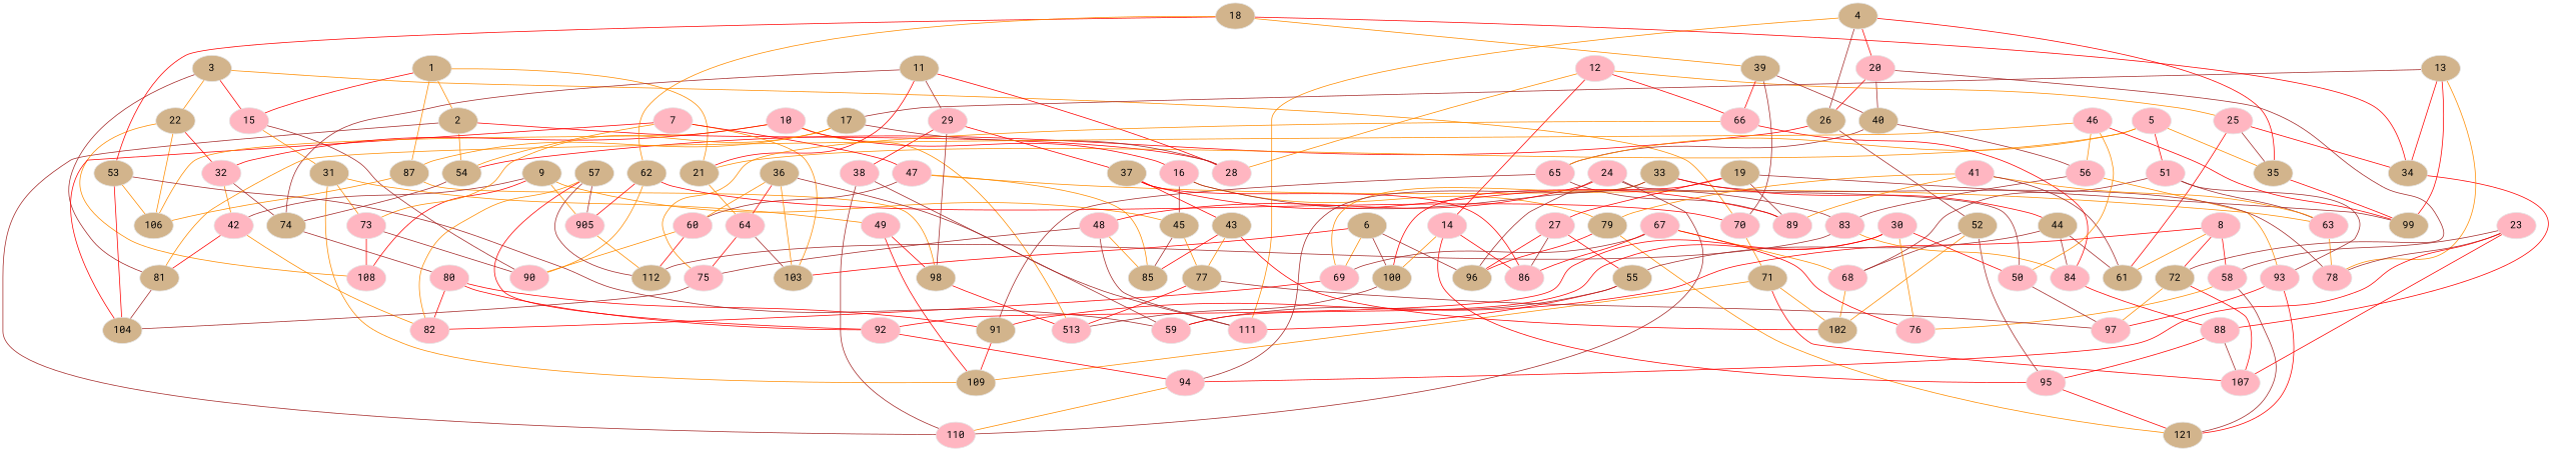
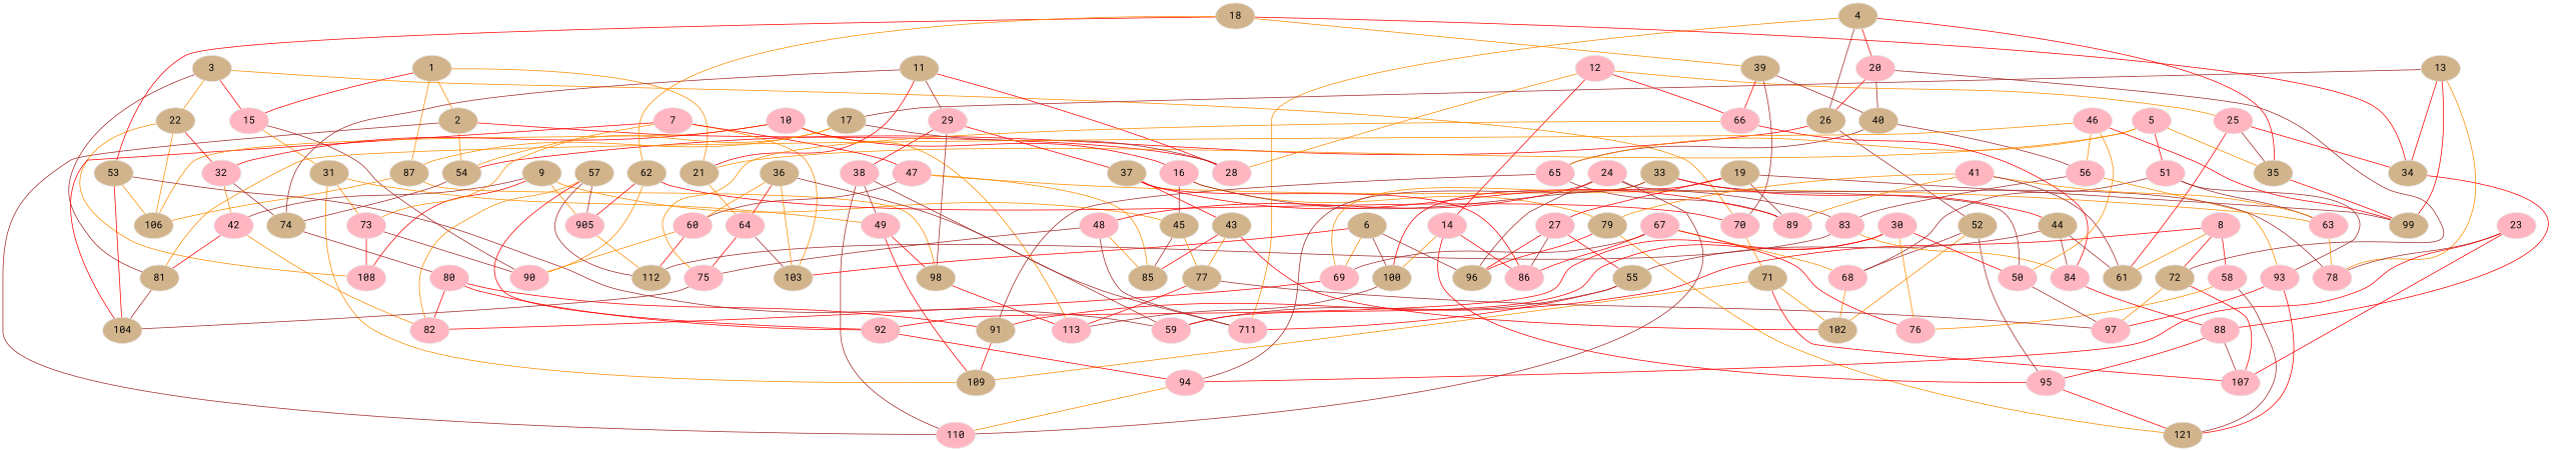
  graph {
    fontname="Roboto Mono"
    node [color=gray90 fillcolor=lightpink fontname="Roboto Mono" style=filled]
    edge [color=red fontname="Roboto Mono"]
    1 [fillcolor=tan]
    2 [fillcolor=tan]
    15
    21 [fillcolor=tan]
    87 [fillcolor=tan]
    28
    54 [fillcolor=tan]
    110
    31 [fillcolor=tan]
    90
    64
    106 [fillcolor=tan]
    98 [fillcolor=tan]
    74 [fillcolor=tan]
    3 [fillcolor=tan]
    22 [fillcolor=tan]
    70
    81 [fillcolor=tan]
    108
    32
    71 [fillcolor=tan]
    104 [fillcolor=tan]
    4 [fillcolor=tan]
    20
    26 [fillcolor=tan]
    35 [fillcolor=tan]
-   111
+   111 [label=711]
    72 [fillcolor=tan]
    40 [fillcolor=tan]
    52 [fillcolor=tan]
    99 [fillcolor=tan]
    5
    51
    65
    63
    68
    93
    91 [fillcolor=tan]
    89
    6 [fillcolor=tan]
    69
    96 [fillcolor=tan]
    100 [fillcolor=tan]
    103 [fillcolor=tan]
    82
-   113 [label=513]
+   113
    7
    47
    60
    85 [fillcolor=tan]
    8
    58
    61 [fillcolor=tan]
    76
    n55 [fillcolor=tan label=121]
    107
    97
    109 [fillcolor=tan]
    9 [fillcolor=tan]
    42
    45 [fillcolor=tan]
    n62 [label=905]
    77 [fillcolor=tan]
    112 [fillcolor=tan]
    10
    16
    79 [fillcolor=tan]
    83
    11 [fillcolor=tan]
    29
    37 [fillcolor=tan]
    38
    80
    12
    14
    25
    66
    86
    95
    34 [fillcolor=tan]
    84
    75
    13 [fillcolor=tan]
    17 [fillcolor=tan]
    78
    73
    88
    49
    18 [fillcolor=tan]
    39 [fillcolor=tan]
    53 [fillcolor=tan]
    62 [fillcolor=tan]
    59
    19 [fillcolor=tan]
    27
    55 [fillcolor=tan]
    56
    23
    94
    24
    48
    50
    102 [fillcolor=tan]
    43 [fillcolor=tan]
    30
    92
    33 [fillcolor=tan]
    44 [fillcolor=tan]
    36 [fillcolor=tan]
    41
    46
    57 [fillcolor=tan]
    67
    1 -- 2 [color=darkorange]
    1 -- 15
    1 -- 21 [color=darkorange]
    1 -- 87 [color=darkorange]
    2 -- 28
    2 -- 54 [color=darkorange]
    2 -- 110 [color=brown]
    15 -- 31 [color=darkorange]
    15 -- 90 [color=brown]
    21 -- 64 [color=darkorange]
    87 -- 106 [color=darkorange]
    87 -- 98 [color=darkorange]
    54 -- 74 [color=brown]
    31 -- 109 [color=darkorange]
    31 -- 73 [color=darkorange]
    31 -- 49 [color=darkorange]
    64 -- 103 [color=brown]
    64 -- 75
    98 -- 113
    74 -- 80 [color=brown]
    3 -- 15
    3 -- 22 [color=darkorange]
    3 -- 70 [color=darkorange]
    3 -- 81 [color=brown]
    22 -- 106 [color=darkorange]
    22 -- 108 [color=darkorange]
    22 -- 32
    70 -- 71 [color=darkorange]
    81 -- 104 [color=brown]
    32 -- 74 [color=brown]
    32 -- 42 [color=darkorange]
    71 -- 107
    71 -- 109 [color=darkorange]
    71 -- 102 [color=darkorange]
    4 -- 20
    4 -- 26 [color=brown]
    4 -- 35
    4 -- 111 [color=darkorange]
    20 -- 26
    20 -- 72 [color=brown]
    20 -- 40 [color=brown]
    26 -- 54
    26 -- 52 [color=brown]
    35 -- 99
    72 -- 107
    72 -- 97 [color=darkorange]
    40 -- 65 [color=brown]
    40 -- 56 [color=brown]
    52 -- 68 [color=brown]
    52 -- 95 [color=brown]
    52 -- 102 [color=darkorange]
    5 -- 21 [color=darkorange]
    5 -- 35 [color=darkorange]
    5 -- 51
    5 -- 65 [color=darkorange]
    51 -- 63 [color=brown]
    51 -- 68 [color=brown]
    51 -- 93 [color=brown]
    65 -- 91 [color=brown]
    65 -- 89 [color=brown]
    63 -- 78 [color=darkorange]
    68 -- 102 [color=darkorange]
    93 -- n55
    93 -- 97
    91 -- 109
    6 -- 69 [color=darkorange]
    6 -- 96 [color=brown]
    6 -- 100 [color=brown]
    6 -- 103
    69 -- 82
    100 -- 113 [color=brown]
    7 -- 54 [color=darkorange]
    7 -- 104
    7 -- 103 [color=darkorange]
    7 -- 47
    47 -- 63 [color=darkorange]
    47 -- 60 [color=brown]
    47 -- 85 [color=darkorange]
    60 -- 90 [color=darkorange]
    60 -- 112
    8 -- 72
    8 -- 91
    8 -- 58
    8 -- 61 [color=darkorange]
    58 -- 76 [color=darkorange]
    58 -- n55 [color=brown]
    9 -- 108
    9 -- 42 [color=brown]
    9 -- 45 [color=darkorange]
    9 -- n62 [color=darkorange]
    42 -- 81
    42 -- 82 [color=darkorange]
    45 -- 85 [color=brown]
    45 -- 77 [color=darkorange]
    n62 -- 112 [color=darkorange]
    77 -- 113
    77 -- 97 [color=brown]
    10 -- 106 [color=darkorange]
    10 -- 32
    10 -- 113 [color=darkorange]
    10 -- 16
    16 -- 45 [color=brown]
    16 -- 79 [color=darkorange]
    16 -- 83 [color=brown]
    79 -- 96
    79 -- n55 [color=darkorange]
    83 -- 112 [color=brown]
    83 -- 84 [color=darkorange]
    11 -- 21
    11 -- 28
    11 -- 74 [color=brown]
    11 -- 29 [color=brown]
    29 -- 98 [color=brown]
    29 -- 37
    29 -- 38
    37 -- 89
    37 -- 86
    37 -- 43
    38 -- 110 [color=brown]
+   38 -- 49 [color=brown]
    38 -- 59 [color=brown]
    80 -- 91
    80 -- 82
    80 -- 92
    12 -- 28 [color=darkorange]
    12 -- 14
    12 -- 25 [color=darkorange]
    12 -- 66
    14 -- 100 [color=darkorange]
    14 -- 86
    14 -- 95
    25 -- 35 [color=brown]
    25 -- 61
    25 -- 34
    66 -- 84
    66 -- 75 [color=darkorange]
    95 -- n55
    34 -- 88
    84 -- 88
    75 -- 104 [color=brown]
    13 -- 99
    13 -- 34
    13 -- 17 [color=brown]
    13 -- 78 [color=darkorange]
    17 -- 87 [color=darkorange]
    17 -- 28 [color=brown]
    17 -- 73 [color=darkorange]
    73 -- 90 [color=brown]
    73 -- 108
    88 -- 107 [color=brown]
    88 -- 95
    49 -- 98
    49 -- 109
    18 -- 34
    18 -- 39 [color=darkorange]
    18 -- 53
    18 -- 62 [color=darkorange]
    39 -- 70 [color=brown]
    39 -- 40 [color=brown]
    39 -- 66
    53 -- 106 [color=darkorange]
    53 -- 104
    53 -- 59 [color=brown]
    62 -- 90 [color=darkorange]
    62 -- 70
    62 -- n62
    19 -- 99 [color=brown]
    19 -- 89 [color=brown]
    19 -- 100
    19 -- 27
    27 -- 96
    27 -- 86 [color=brown]
    27 -- 55
    55 -- 111
    55 -- 59 [color=brown]
    56 -- 93 [color=darkorange]
    56 -- 83 [color=brown]
-   23 -- 58 [color=brown]
    23 -- 107
    23 -- 78 [color=brown]
    23 -- 94
    94 -- 110 [color=darkorange]
    24 -- 110 [color=brown]
    24 -- 96 [color=brown]
    24 -- 48
    24 -- 50 [color=brown]
    48 -- 111 [color=brown]
    48 -- 85 [color=darkorange]
    48 -- 75 [color=brown]
    50 -- 97 [color=brown]
    43 -- 85
    43 -- 77 [color=darkorange]
    43 -- 102
    30 -- 76 [color=darkorange]
    30 -- 59
    30 -- 50
    30 -- 92
    92 -- 94
    33 -- 69 [color=darkorange]
    33 -- 78 [color=brown]
    33 -- 94 [color=brown]
    33 -- 44
    44 -- 61 [color=brown]
    44 -- 84 [color=brown]
    44 -- 55 [color=brown]
    36 -- 64
    36 -- 111 [color=brown]
    36 -- 103 [color=darkorange]
    36 -- 60 [color=darkorange]
    41 -- 63 [color=darkorange]
    41 -- 89 [color=darkorange]
    41 -- 61 [color=brown]
    41 -- 79 [color=darkorange]
    46 -- 81 [color=darkorange]
    46 -- 99
    46 -- 56 [color=darkorange]
    46 -- 50 [color=darkorange]
    57 -- 82 [color=darkorange]
    57 -- n62 [color=brown]
    57 -- 112 [color=brown]
    57 -- 92
    67 -- 68 [color=darkorange]
    67 -- 69 [color=brown]
    67 -- 76
    67 -- 86
  }
